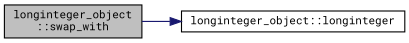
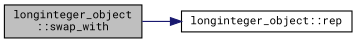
  digraph {
    rankdir=LR
    fontname="Roboto Mono"
    node [color=black fontname="Roboto Mono" fontsize=10 shape=record style=filled]
    n1 [fillcolor=grey75 fontcolor=black height=0.2 label="longinteger_object\l::swap_with" width=0.4]
-   n2 [fillcolor=white height=0.2 label="longinteger_object::longinteger" width=0.4]
+   n2 [fillcolor=white height=0.2 label="longinteger_object::rep" width=0.4]
    n1 -> n2 [color=midnightblue fontname="Roboto Mono" fontsize=10 labelfontname=Helvetica labelfontsize=10 style=solid]
  }
